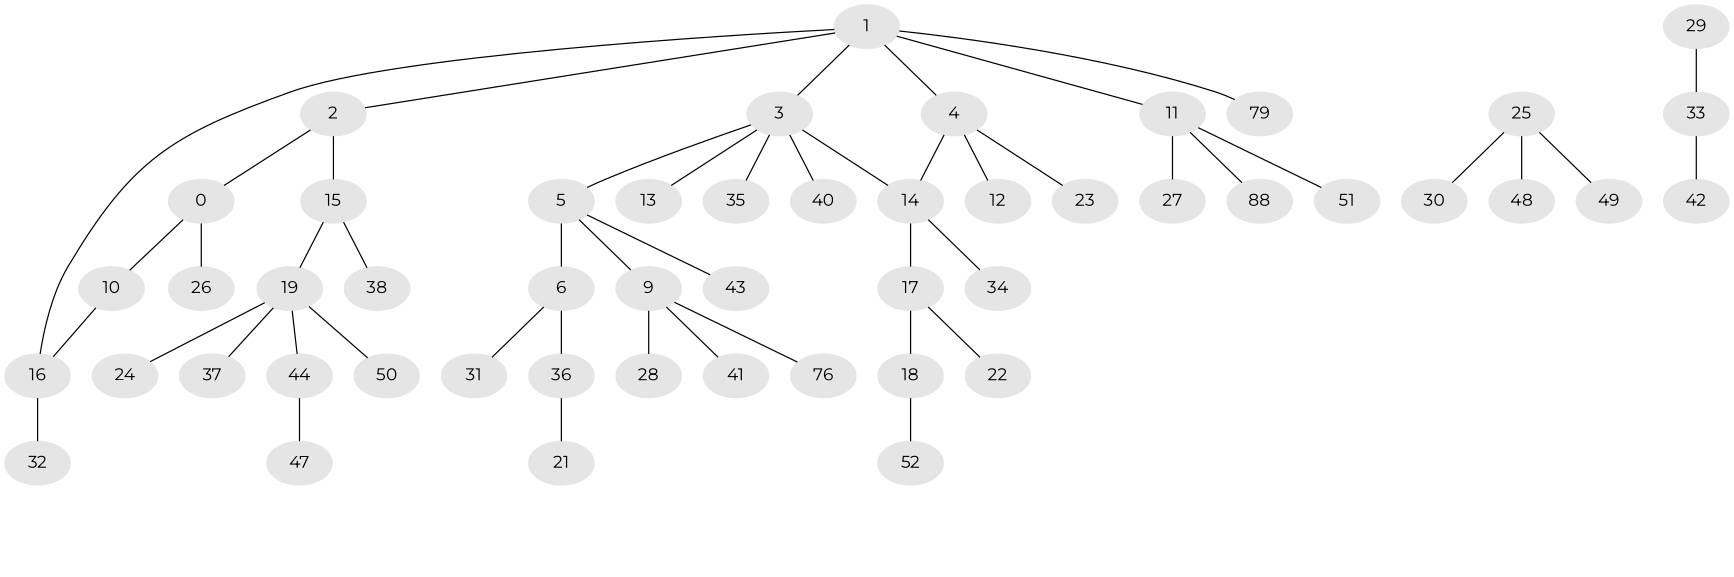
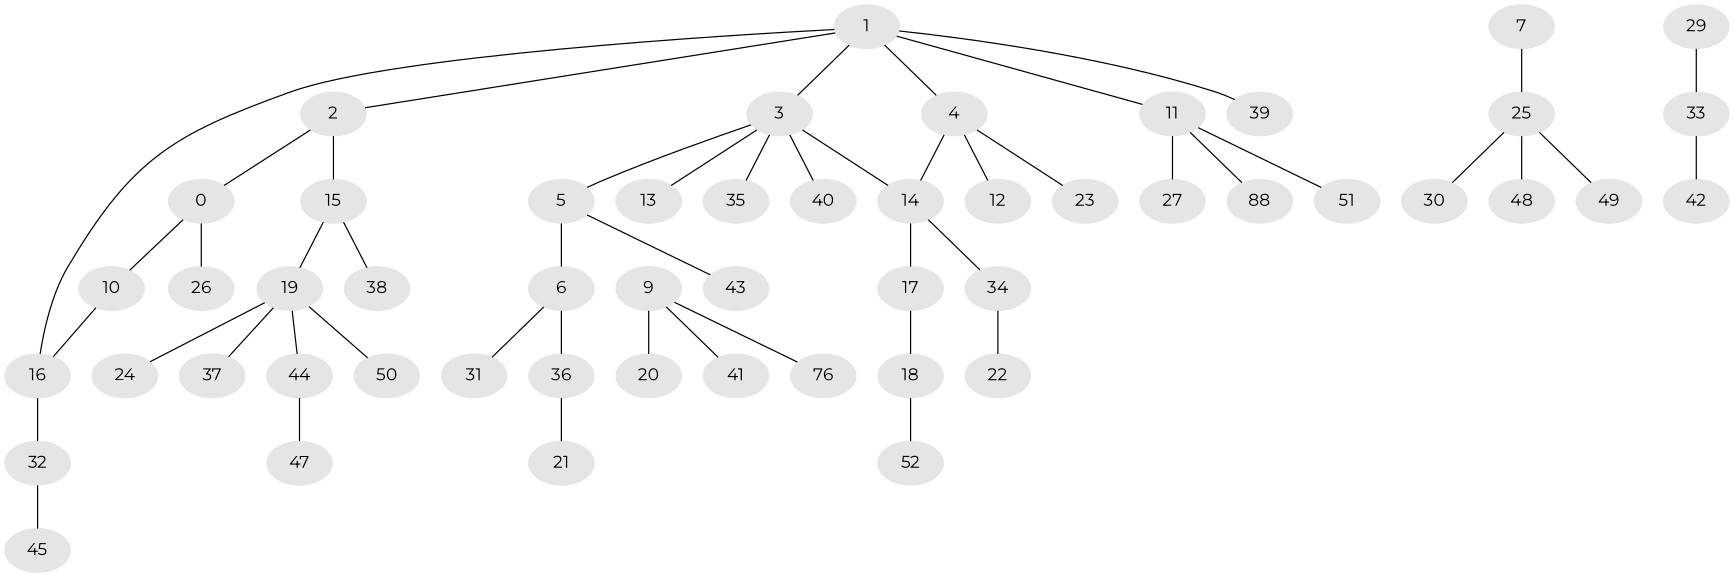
  graph {
    fontname=Montserrat
    node [color=gray90 fontname=Montserrat style=filled]
    edge [fontname=Montserrat]
    1
    2
    3
    4
    11
    16
-   39 [label=79]
+   39
    n8 [label=0]
    15
    5
    13
    14
    35
    40
    12
    23
    27
    n18 [label=88]
    51
    32
    10
    26
    19
    38
    6
    9
    43
    17
    34
+   7
    25
    31
    36
-   20 [label=28]
+   20
    41
    n36 [label=76]
    21
    30
    48
    49
    18
    22
    24
    37
    44
    50
    29
    33
+   45
    52
    47
    42
    1 -- 2
    1 -- 3
    1 -- 4
    1 -- 11
    1 -- 16
    1 -- 39
    2 -- n8
    2 -- 15
    3 -- 5
    3 -- 13
    3 -- 14
    3 -- 35
    3 -- 40
    4 -- 14
    4 -- 12
    4 -- 23
    11 -- 27
    11 -- n18
    11 -- 51
    16 -- 32
    n8 -- 10
    n8 -- 26
    15 -- 19
    15 -- 38
    5 -- 6
-   5 -- 9
    5 -- 43
    14 -- 17
    14 -- 34
+   32 -- 45
    10 -- 16
    19 -- 24
    19 -- 37
    19 -- 44
    19 -- 50
    6 -- 31
    6 -- 36
    9 -- 20
    9 -- 41
    9 -- n36
    17 -- 18
-   17 -- 22
+   34 -- 22
+   7 -- 25
    25 -- 30
    25 -- 48
    25 -- 49
    36 -- 21
    18 -- 52
    44 -- 47
    29 -- 33
    33 -- 42
  }
